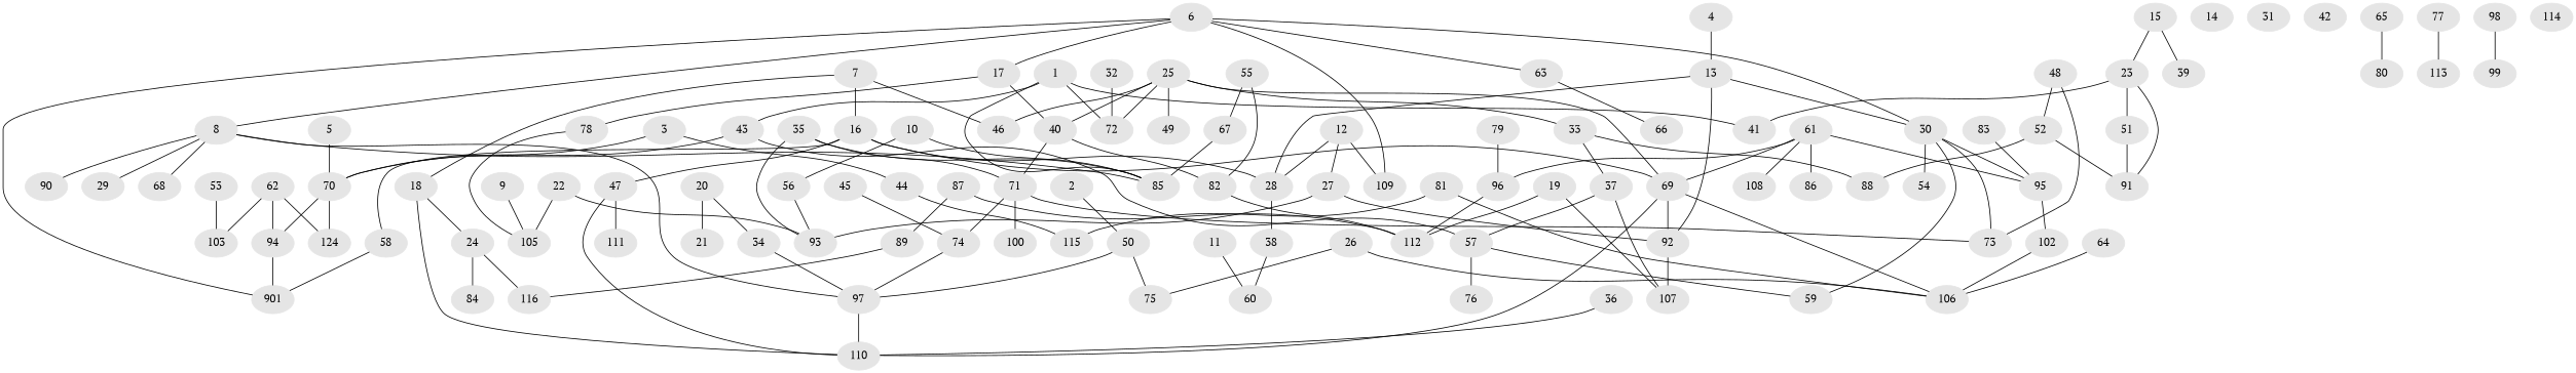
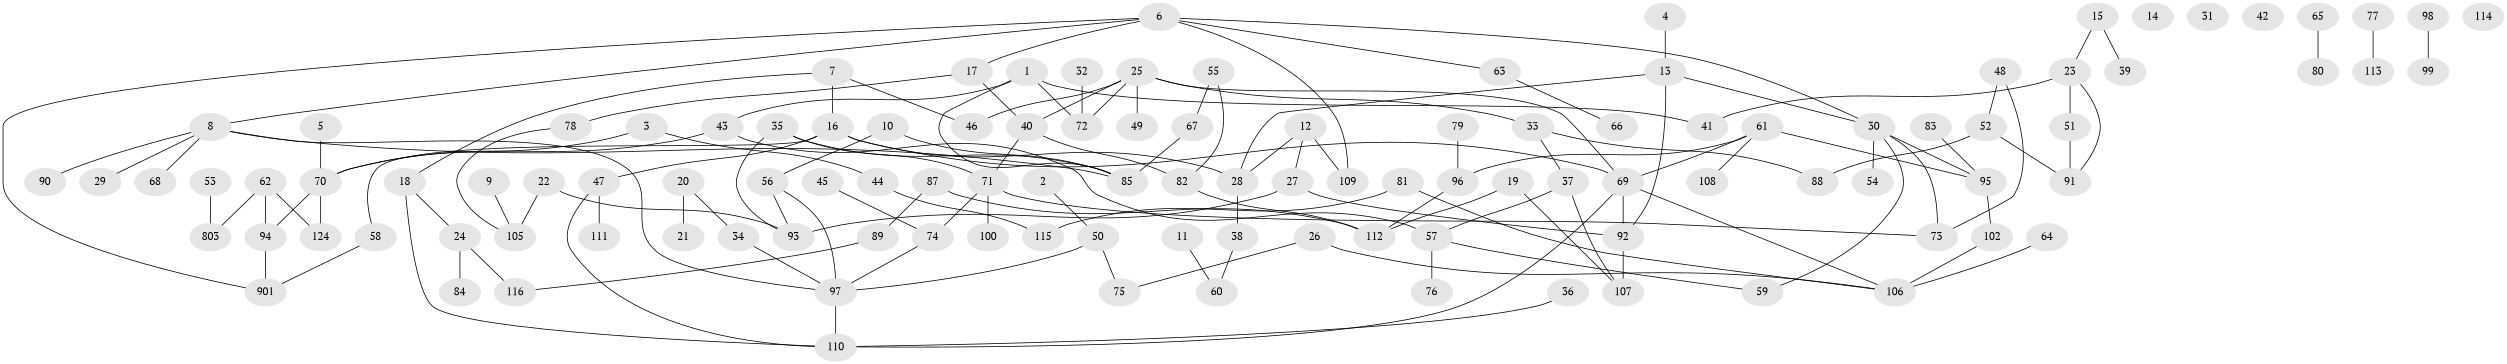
  graph {
    fontname="PT Serif"
    node [color=gray90 fontname="PT Serif" style=filled]
    edge [fontname="PT Serif"]
    1
    41
    43
    72
    85
    70
    57
    2
    50
    97
    75
    3
    44
    115
    94
    n16 [label=124]
    4
    13
    30
    28
    92
    5
    6
    8
    17
    63
    n27 [label=901]
    109
    29
    68
    90
    40
    78
    54
    59
    73
    95
    66
    7
    16
    18
    46
    47
    58
    69
    24
    110
    38
    60
    9
    105
    10
    56
    93
    11
    12
    27
    107
    14
    15
    23
    39
    51
    91
    111
    106
    71
    82
    84
    116
    19
    112
    20
    21
    34
    22
    25
    33
    49
    37
    88
    26
    102
    31
    32
    35
    74
    100
    36
    76
    42
    45
    48
    52
    53
-   103
+   103 [label=803]
    55
    67
    61
-   86
    96
    108
    62
    64
    65
    80
    77
    113
    79
    81
    83
    87
    89
    98
    99
    114
    1 -- 41
    1 -- 43
    1 -- 72
    1 -- 85
    43 -- 70
    43 -- 57
    70 -- 94
    70 -- n16
    57 -- 59
    57 -- 76
    2 -- 50
    50 -- 97
    50 -- 75
    97 -- 110
    3 -- 70
    3 -- 44
    44 -- 115
    94 -- n27
    4 -- 13
    13 -- 30
    13 -- 28
    13 -- 92
    30 -- 54
    30 -- 59
    30 -- 73
    30 -- 95
    28 -- 38
    92 -- 107
    5 -- 70
    6 -- 30
    6 -- 8
    6 -- 17
    6 -- 63
    6 -- n27
    6 -- 109
    8 -- 85
    8 -- 97
    8 -- 29
    8 -- 68
    8 -- 90
    17 -- 40
    17 -- 78
    63 -- 66
    40 -- 71
    40 -- 82
    78 -- 105
    95 -- 102
    7 -- 16
    7 -- 18
    7 -- 46
    16 -- 28
    16 -- 47
    16 -- 58
    16 -- 69
    18 -- 24
    18 -- 110
    47 -- 110
    47 -- 111
    58 -- n27
    69 -- 92
    69 -- 110
    69 -- 106
    24 -- 84
    24 -- 116
    38 -- 60
    9 -- 105
    10 -- 85
    10 -- 56
+   56 -- 97
    56 -- 93
    11 -- 60
    12 -- 28
    12 -- 109
    12 -- 27
    27 -- 92
    27 -- 93
    15 -- 23
    15 -- 39
    23 -- 41
    23 -- 51
    23 -- 91
    51 -- 91
    71 -- 73
    71 -- 74
    71 -- 100
    82 -- 112
    19 -- 107
    19 -- 112
    20 -- 21
    20 -- 34
    34 -- 97
    22 -- 105
    22 -- 93
    25 -- 72
    25 -- 40
    25 -- 46
    25 -- 69
    25 -- 33
    25 -- 49
    33 -- 37
    33 -- 88
    37 -- 57
    37 -- 107
    26 -- 75
    26 -- 106
    102 -- 106
    32 -- 72
    35 -- 85
    35 -- 93
    35 -- 71
    74 -- 97
    36 -- 110
    45 -- 74
    48 -- 73
    48 -- 52
    52 -- 91
    52 -- 88
    53 -- 103
    55 -- 82
    55 -- 67
    67 -- 85
    61 -- 95
    61 -- 69
-   61 -- 86
    61 -- 96
    61 -- 108
    96 -- 112
    62 -- 94
    62 -- n16
    62 -- 103
    64 -- 106
    65 -- 80
    77 -- 113
    79 -- 96
    81 -- 115
    81 -- 106
    83 -- 95
    87 -- 112
    87 -- 89
    89 -- 116
    98 -- 99
  }
